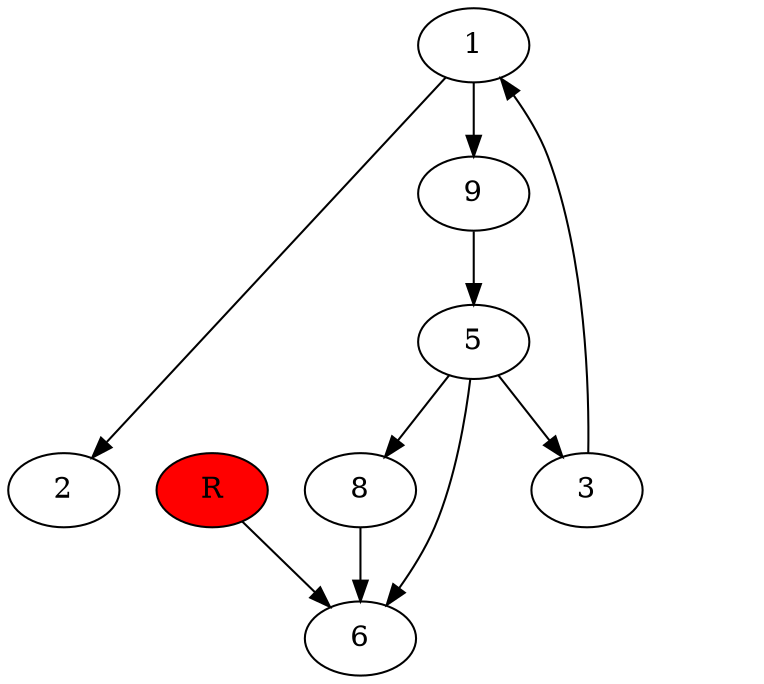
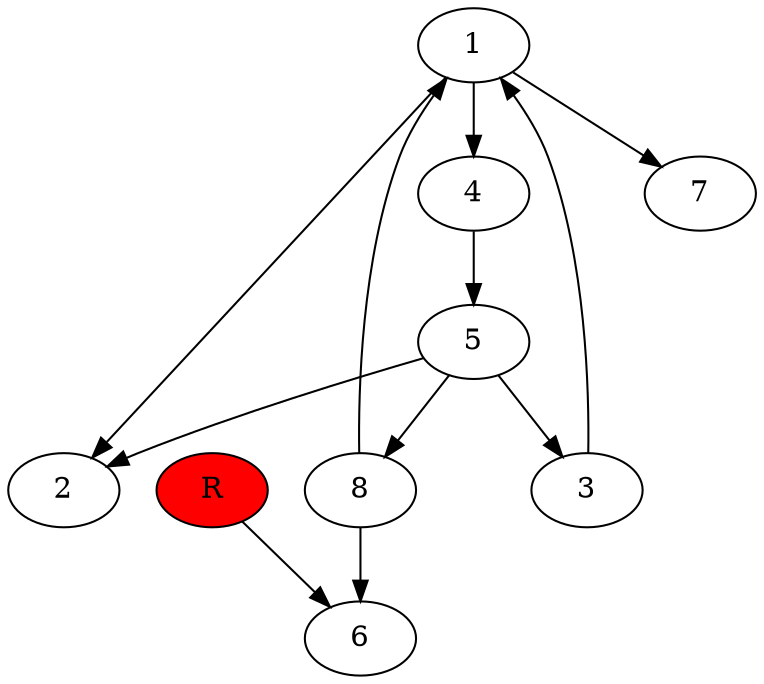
  digraph {
    1
    2
-   4 [label=9]
+   4
+   7
    5
    3
    8
    6
    R [fillcolor="#ff0000" style=filled]
    1 -> 2
    1 -> 4
+   1 -> 7
    4 -> 5
-   5 -> 6
+   5 -> 2
    5 -> 3
    5 -> 8
    3 -> 1
+   8 -> 1
    8 -> 6
    R -> 6
  }
